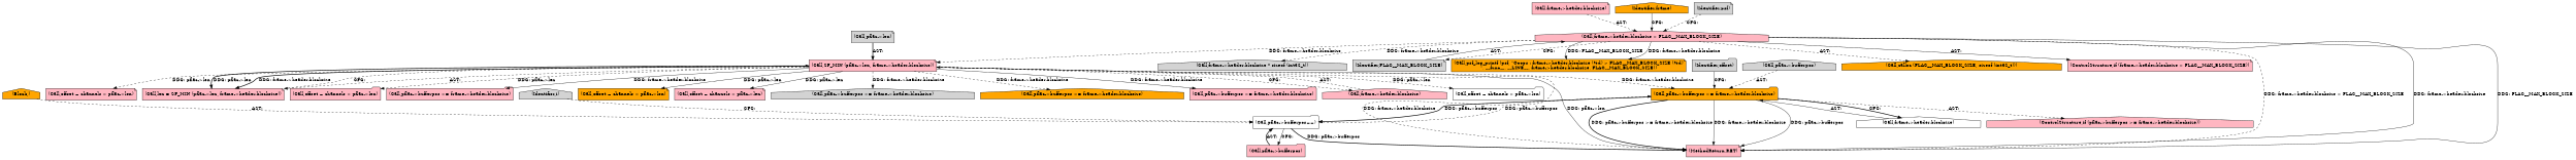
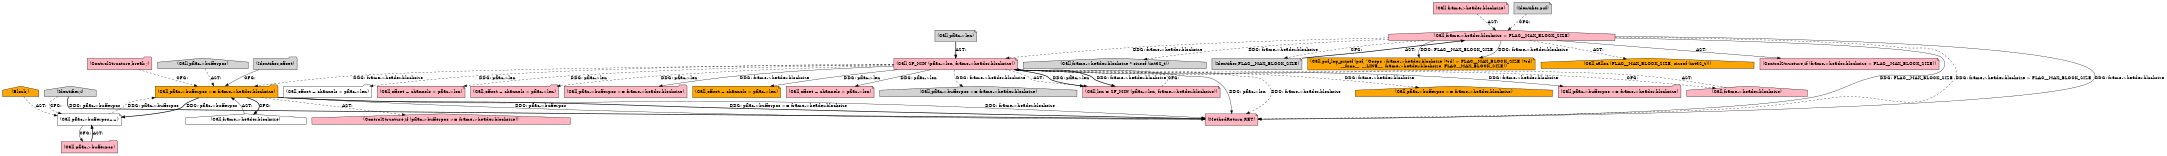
  digraph {
    node [fillcolor=lightpink shape=house style=filled]
    edge [style=dashed]
    n1 [fillcolor=orange label="(Call,pflac->bufferpos >= frame->header.blocksize)" shape=folder]
-   n2 [fillcolor=white label="(Call,pflac->bufferpos++)" shape=folder]
+   n2 [fillcolor=white label="(Call,pflac->bufferpos++)" shape=note]
    n3 [fillcolor=white label="(Call,frame->header.blocksize)"]
    n4 [label="(MethodReturn,RET)" shape=note]
    n5 [label="(ControlStructure,if (pflac->bufferpos >= frame->header.blocksize))"]
    n6 [label="(Call,pflac->bufferpos)" shape=folder]
    n7 [fillcolor=orange label="(Block,)"]
    n8 [label="(Call,SF_MIN (pflac->len, frame->header.blocksize))" shape=note]
    n9 [fillcolor=white label="(Call,offset + channels > pflac->len)" shape=folder]
    n10 [label="(Call,offset + channels > pflac->len)" shape=note]
    n11 [label="(Call,offset + channels > pflac->len)" shape=folder]
    n12 [label="(Call,pflac->bufferpos >= frame->header.blocksize)" shape=folder]
    n13 [fillcolor=orange label="(Call,offset + channels > pflac->len)" shape=note]
    n14 [label="(Call,offset + channels > pflac->len)" shape=note]
    n15 [fillcolor=lightgrey label="(Call,pflac->bufferpos >= frame->header.blocksize)"]
    n16 [label="(Call,len = SF_MIN (pflac->len, frame->header.blocksize))" shape=note]
    n17 [fillcolor=orange label="(Call,pflac->bufferpos >= frame->header.blocksize)"]
    n18 [label="(Call,pflac->bufferpos >= frame->header.blocksize)" shape=folder]
    n19 [label="(Call,frame->header.blocksize)"]
    n20 [label="(Call,frame->header.blocksize > FLAC__MAX_BLOCK_SIZE)"]
    n21 [fillcolor=lightgrey label="(Call,frame->header.blocksize * sizeof (int32_t))"]
    n22 [fillcolor=lightgrey label="(Identifier,FLAC__MAX_BLOCK_SIZE)" shape=note]
    n23 [fillcolor=orange label="(Call,psf_log_printf (psf, \"Ooops : frame->header.blocksize (%d) > FLAC__MAX_BLOCK_SIZE (%d)\n\", __func__, __LINE__, frame->header.blocksize, FLAC__MAX_BLOCK_SIZE))" shape=note]
    n24 [fillcolor=orange label="(Call,calloc (FLAC__MAX_BLOCK_SIZE, sizeof (int32_t)))"]
    n25 [label="(ControlStructure,if (frame->header.blocksize > FLAC__MAX_BLOCK_SIZE))" shape=note]
    n26 [fillcolor=lightgrey label="(Call,pflac->bufferpos)"]
    n27 [label="(Call,frame->header.blocksize)" shape=note]
-   n28 [fillcolor=orange label="(Identifier,frame)"]
    n29 [fillcolor=lightgrey label="(Identifier,psf)" shape=note]
    n30 [fillcolor=lightgrey label="(Identifier,offset)" shape=folder]
    n31 [fillcolor=lightgrey label="(Identifier,i)"]
+   n32 [label="(ControlStructure,break ;)" shape=folder]
    n33 [fillcolor=lightgrey label="(Call,pflac->len)" shape=note]
    n1 -> n2 [label="DDG: pflac->bufferpos" style=bold]
    n1 -> n3 [label="CFG: " style=bold]
    n1 -> n4 [label="DDG: frame->header.blocksize" style=solid]
    n1 -> n4 [label="DDG: pflac->bufferpos" style=solid]
    n1 -> n4 [label="DDG: pflac->bufferpos >= frame->header.blocksize" style=bold]
    n1 -> n5 [label="AST: "]
    n2 -> n1 [label="DDG: pflac->bufferpos"]
-   n2 -> n4 [label="DDG: pflac->bufferpos" style=bold]
+   n31 -> n4 [label="DDG: pflac->bufferpos" style=bold]
    n2 -> n6 [label="CFG: " style=solid]
    n3 -> n1 [label="AST: " style=solid]
    n6 -> n2 [label="AST: " style=bold]
    n7 -> n2 [label="AST: "]
    n8 -> n1 [label="DDG: frame->header.blocksize"]
    n8 -> n4 [label="DDG: frame->header.blocksize"]
    n8 -> n4 [label="DDG: pflac->len" style=solid]
    n8 -> n9 [label="DDG: pflac->len"]
    n8 -> n10 [label="DDG: pflac->len"]
    n8 -> n11 [label="DDG: pflac->len"]
    n8 -> n12 [label="DDG: frame->header.blocksize" style=solid]
    n8 -> n13 [label="DDG: pflac->len" style=solid]
    n8 -> n14 [label="DDG: pflac->len" style=solid]
    n8 -> n15 [label="DDG: frame->header.blocksize"]
    n8 -> n16 [label="AST: "]
    n8 -> n16 [label="DDG: pflac->len" style=bold]
    n8 -> n16 [label="DDG: frame->header.blocksize" style=bold]
    n8 -> n17 [label="DDG: frame->header.blocksize"]
    n8 -> n18 [label="DDG: frame->header.blocksize" style=solid]
    n8 -> n19 [label="CFG: "]
    n16 -> n8 [label="CFG: "]
    n19 -> n8 [label="AST: "]
    n20 -> n4 [label="DDG: FLAC__MAX_BLOCK_SIZE" style=solid]
    n20 -> n4 [label="DDG: frame->header.blocksize > FLAC__MAX_BLOCK_SIZE"]
    n20 -> n4 [label="DDG: frame->header.blocksize" style=solid]
    n20 -> n8 [label="DDG: frame->header.blocksize"]
    n20 -> n21 [label="DDG: frame->header.blocksize"]
    n20 -> n22 [label="CFG: "]
    n20 -> n23 [label="DDG: frame->header.blocksize" style=solid]
    n20 -> n23 [label="DDG: FLAC__MAX_BLOCK_SIZE" style=solid]
    n20 -> n24 [label="AST: "]
    n20 -> n25 [label="AST: " style=solid]
-   n22 -> n20 [label="AST: " style=solid]
+   n22 -> n20 [label="AST: " style=bold]
    n26 -> n1 [label="AST: "]
    n27 -> n20 [label="AST: "]
-   n28 -> n20 [label="CFG: " style=solid]
    n29 -> n20 [label="CFG: "]
    n30 -> n1 [label="CFG: " style=solid]
    n31 -> n2 [label="CFG: "]
+   n32 -> n1 [label="CFG: "]
    n33 -> n8 [label="AST: " style=bold]
  }
